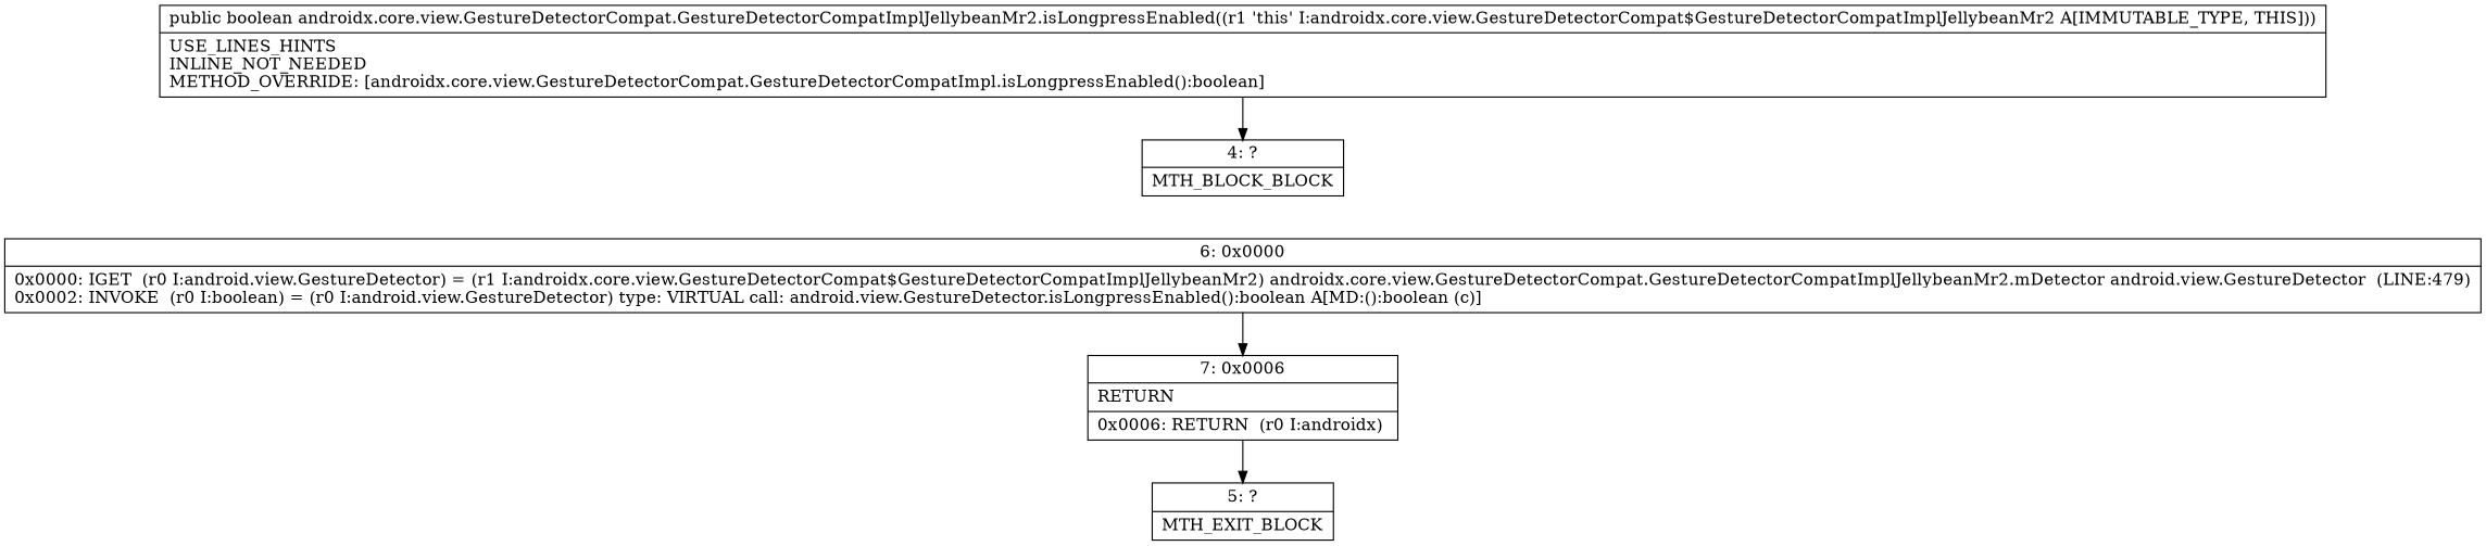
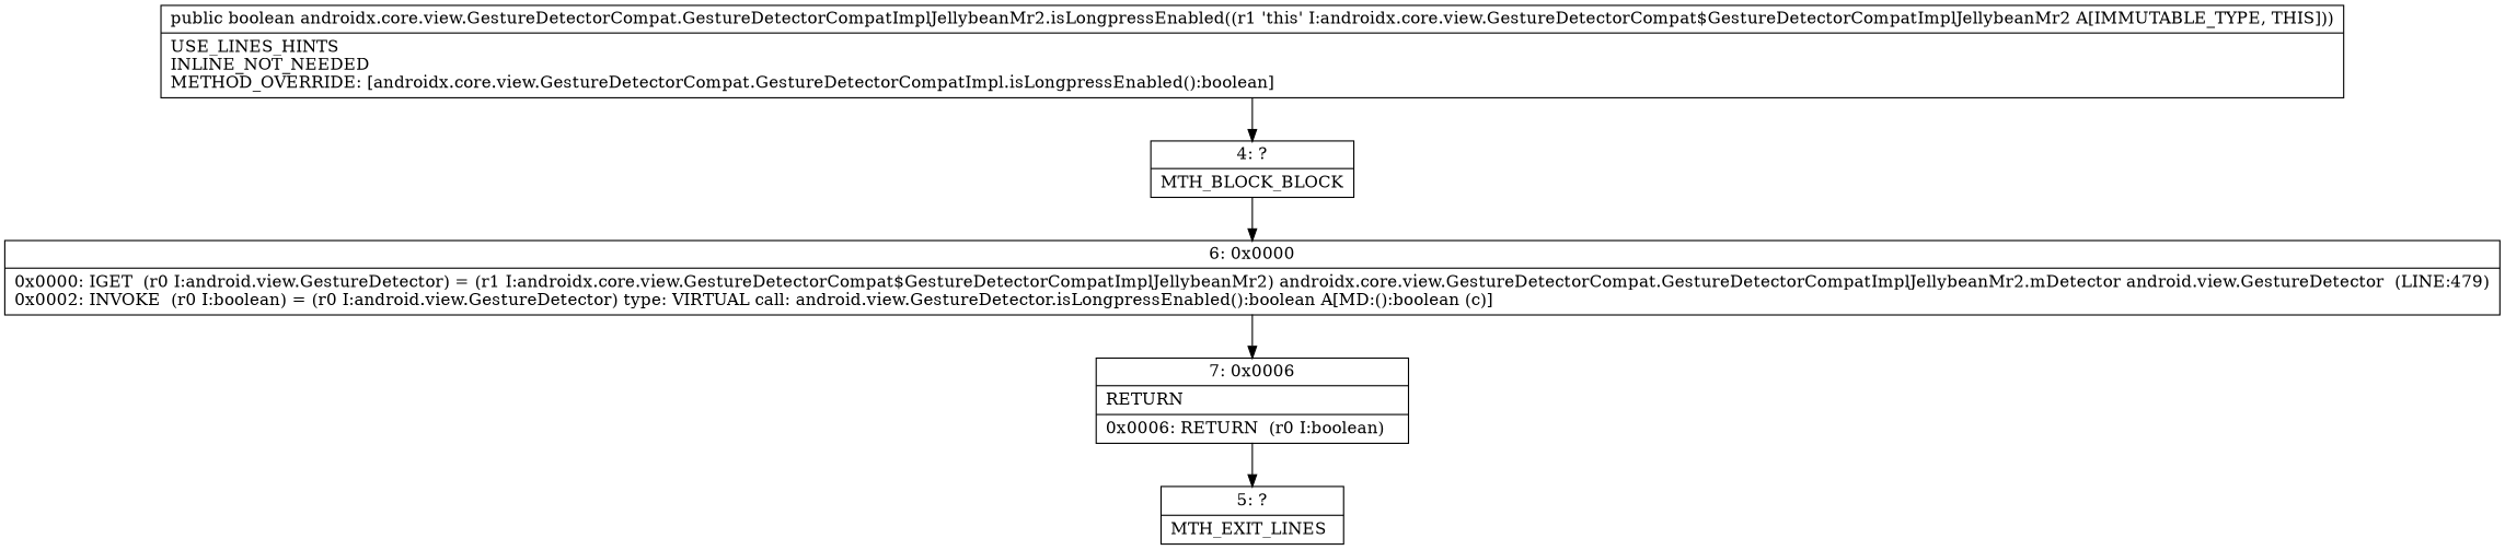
  digraph {
    node [shape=record]
    n1 [label="{4\:\ ?|MTH_BLOCK_BLOCK\l}"]
    n2 [label="{6\:\ 0x0000|0x0000: IGET  (r0 I:android.view.GestureDetector) = (r1 I:androidx.core.view.GestureDetectorCompat$GestureDetectorCompatImplJellybeanMr2) androidx.core.view.GestureDetectorCompat.GestureDetectorCompatImplJellybeanMr2.mDetector android.view.GestureDetector  (LINE:479)\l0x0002: INVOKE  (r0 I:boolean) = (r0 I:android.view.GestureDetector) type: VIRTUAL call: android.view.GestureDetector.isLongpressEnabled():boolean A[MD:():boolean (c)]\l}"]
-   n3 [label="{7\:\ 0x0006|RETURN\l|0x0006: RETURN  (r0 I:androidx) \l}"]
-   n4 [label="{5\:\ ?|MTH_EXIT_BLOCK\l}"]
+   n3 [label="{7\:\ 0x0006|RETURN\l|0x0006: RETURN  (r0 I:boolean) \l}"]
+   n4 [label="{5\:\ ?|MTH_EXIT_LINES\l}"]
    n5 [label="{public boolean androidx.core.view.GestureDetectorCompat.GestureDetectorCompatImplJellybeanMr2.isLongpressEnabled((r1 'this' I:androidx.core.view.GestureDetectorCompat$GestureDetectorCompatImplJellybeanMr2 A[IMMUTABLE_TYPE, THIS]))  | USE_LINES_HINTS\lINLINE_NOT_NEEDED\lMETHOD_OVERRIDE: [androidx.core.view.GestureDetectorCompat.GestureDetectorCompatImpl.isLongpressEnabled():boolean]\l}"]
+   n1 -> n2
    n2 -> n3
    n3 -> n4
    n5 -> n1
  }
